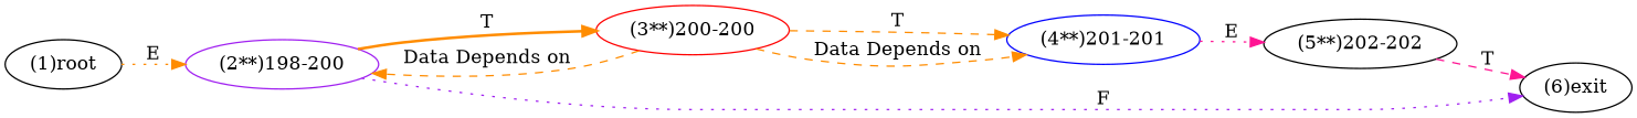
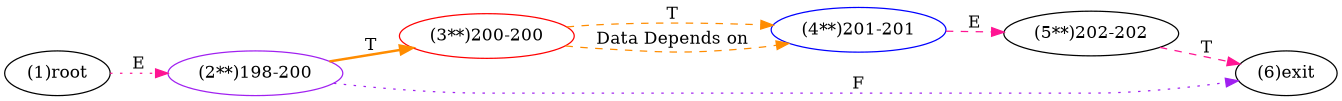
  digraph {
    rankdir=LR
    edge [color=darkorange style=dashed]
    n1 [label="(1)root"]
    n2 [color=purple label="(2**)198-200"]
    n3 [color=red label="(3**)200-200"]
    n4 [label="(6)exit"]
    n5 [color=blue label="(4**)201-201"]
    n6 [label="(5**)202-202"]
-   n1 -> n2 [label=E style=dotted]
+   n1 -> n2 [color=deeppink label=E style=dotted]
    n2 -> n3 [label=T style=bold]
    n2 -> n4 [color=purple label=F style=dotted]
-   n3 -> n2 [label="Data Depends on"]
    n3 -> n5 [label=T]
    n3 -> n5 [label="Data Depends on"]
-   n5 -> n6 [color=deeppink label=E style=dotted]
+   n5 -> n6 [color=deeppink label=E]
    n6 -> n4 [color=deeppink label=T]
  }
